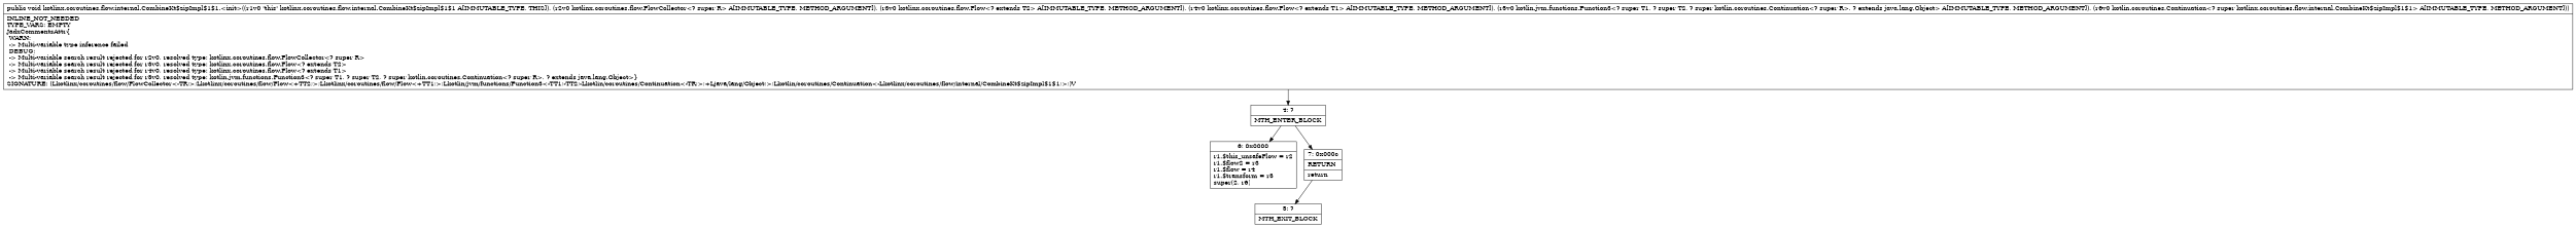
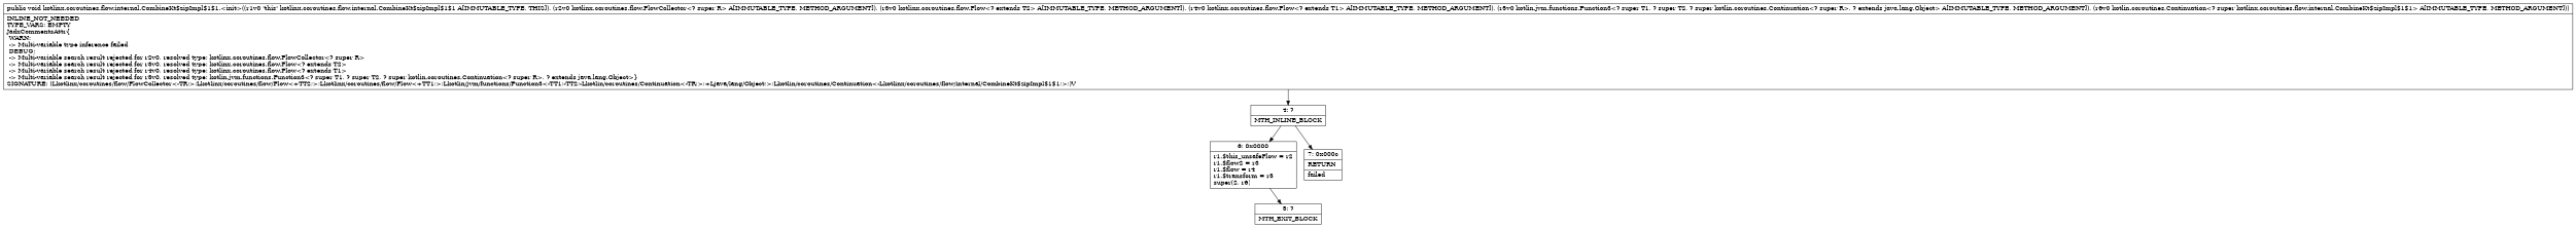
  digraph {
    node [shape=record]
-   n1 [label="{4\:\ ?|MTH_ENTER_BLOCK\l}"]
+   n1 [label="{4\:\ ?|MTH_INLINE_BLOCK\l}"]
    n2 [label="{6\:\ 0x0000|r1.$this_unsafeFlow = r2\lr1.$flow2 = r3\lr1.$flow = r4\lr1.$transform = r5\lsuper(2, r6)\l}"]
-   n3 [label="{7\:\ 0x000c|RETURN\l|return\l}"]
+   n3 [label="{7\:\ 0x000c|RETURN\l|failed\l}"]
    n4 [label="{5\:\ ?|MTH_EXIT_BLOCK\l}"]
    n5 [label="{public void kotlinx.coroutines.flow.internal.CombineKt$zipImpl$1$1.\<init\>((r1v0 'this' kotlinx.coroutines.flow.internal.CombineKt$zipImpl$1$1 A[IMMUTABLE_TYPE, THIS]), (r2v0 kotlinx.coroutines.flow.FlowCollector\<? super R\> A[IMMUTABLE_TYPE, METHOD_ARGUMENT]), (r3v0 kotlinx.coroutines.flow.Flow\<? extends T2\> A[IMMUTABLE_TYPE, METHOD_ARGUMENT]), (r4v0 kotlinx.coroutines.flow.Flow\<? extends T1\> A[IMMUTABLE_TYPE, METHOD_ARGUMENT]), (r5v0 kotlin.jvm.functions.Function3\<? super T1, ? super T2, ? super kotlin.coroutines.Continuation\<? super R\>, ? extends java.lang.Object\> A[IMMUTABLE_TYPE, METHOD_ARGUMENT]), (r6v0 kotlin.coroutines.Continuation\<? super kotlinx.coroutines.flow.internal.CombineKt$zipImpl$1$1\> A[IMMUTABLE_TYPE, METHOD_ARGUMENT]))  | INLINE_NOT_NEEDED\lTYPE_VARS: EMPTY\lJadxCommentsAttr\{\l WARN: \l \-\> Multi\-variable type inference failed\l DEBUG: \l \-\> Multi\-variable search result rejected for r2v0, resolved type: kotlinx.coroutines.flow.FlowCollector\<? super R\>\l \-\> Multi\-variable search result rejected for r3v0, resolved type: kotlinx.coroutines.flow.Flow\<? extends T2\>\l \-\> Multi\-variable search result rejected for r4v0, resolved type: kotlinx.coroutines.flow.Flow\<? extends T1\>\l \-\> Multi\-variable search result rejected for r5v0, resolved type: kotlin.jvm.functions.Function3\<? super T1, ? super T2, ? super kotlin.coroutines.Continuation\<? super R\>, ? extends java.lang.Object\>\}\lSIGNATURE: (Lkotlinx\/coroutines\/flow\/FlowCollector\<\-TR;\>;Lkotlinx\/coroutines\/flow\/Flow\<+TT2;\>;Lkotlinx\/coroutines\/flow\/Flow\<+TT1;\>;Lkotlin\/jvm\/functions\/Function3\<\-TT1;\-TT2;\-Lkotlin\/coroutines\/Continuation\<\-TR;\>;+Ljava\/lang\/Object;\>;Lkotlin\/coroutines\/Continuation\<\-Lkotlinx\/coroutines\/flow\/internal\/CombineKt$zipImpl$1$1;\>;)V\l}"]
    n1 -> n2
    n1 -> n3
-   n3 -> n4
+   n2 -> n4
    n5 -> n1
  }
